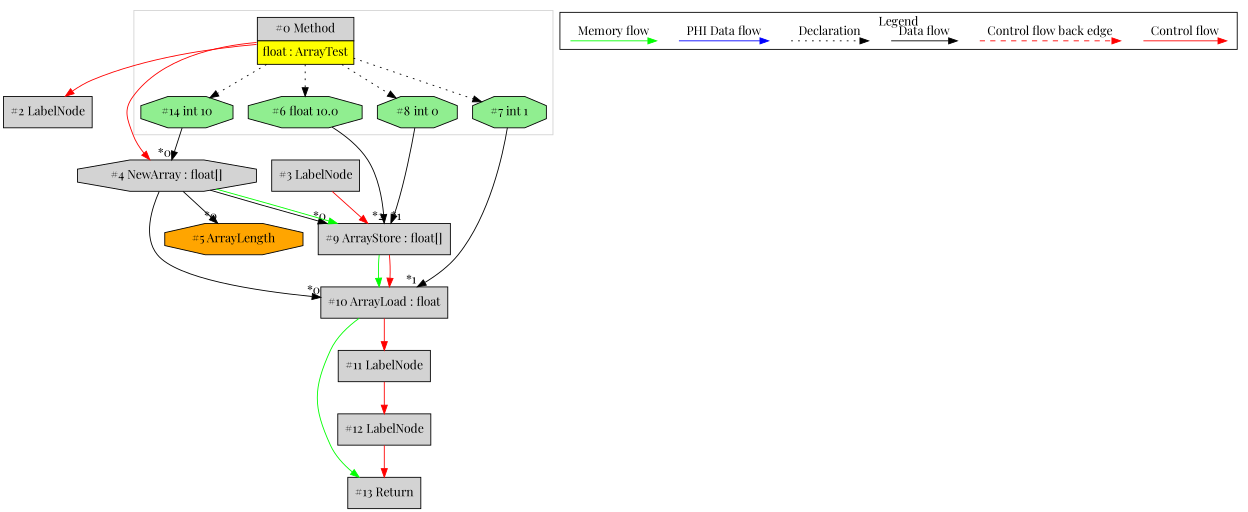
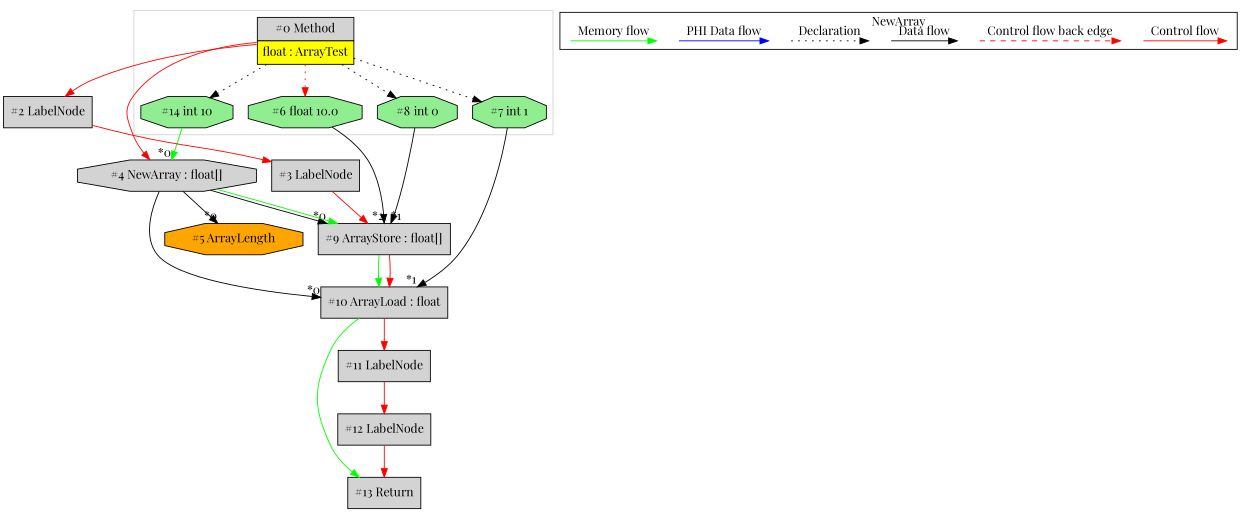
  digraph {
    fontname="Playfair Display"
    node [fontname="Playfair Display" shape=point style=filled]
    edge [fontname="Playfair Display" labeldistance=2]
    n1 [fillcolor=lightgrey label=<<table border="0" cellborder="1" cellspacing="0" cellpadding="5"><tr><td colspan="1">#0 Method</td></tr><tr><td port="prj1" bgcolor="yellow">float : ArrayTest</td></tr></table>> margin=0 shape=none]
    n2 [fillcolor=lightgreen label="#14 int 10" shape=octagon]
    n3 [fillcolor=lightgreen label="#8 int 0" shape=octagon]
    n4 [fillcolor=lightgreen label="#6 float 10.0" shape=octagon]
    n5 [fillcolor=lightgreen label="#7 int 1" shape=octagon]
    c0 [style=invis]
    c1 [style=invis]
    c2 [style=invis]
    c3 [style=invis]
    d0 [style=invis]
    d1 [style=invis]
    d2 [style=invis]
    d3 [style=invis]
    d4 [style=invis]
    d5 [style=invis]
    d6 [style=invis]
    d7 [style=invis]
    n18 [fillcolor=lightgrey label="#4 NewArray : float[]" shape=octagon]
    n19 [fillcolor=lightgrey label="#2 LabelNode" shape=box]
    n20 [fillcolor=lightgrey label="#9 ArrayStore : float[]" shape=box]
    n21 [fillcolor=lightgrey label="#10 ArrayLoad : float" shape=box]
    n22 [fillcolor=orange label="#5 ArrayLength" shape=octagon]
    n23 [fillcolor=lightgrey label="#3 LabelNode" shape=box]
    n24 [fillcolor=lightgrey label="#11 LabelNode" shape=box]
    n25 [fillcolor=lightgrey label="#13 Return" shape=box]
    n26 [fillcolor=lightgrey label="#12 LabelNode" shape=box]
    subgraph cluster_1 {
      color=lightgray
      n1
      n2
      n3
      n4
      n5
    }
    subgraph cluster_2 {
-     label=Legend
+     label=NewArray
      subgraph sub_3 {
        label=Legend
        rank=same
        c0
        c1
        c2
        c3
        d0
        d1
        d2
        d3
        d4
        d5
        d6
        d7
      }
    }
    n1 -> n2 [style=dotted labeldistance=""]
    n1 -> n3 [style=dotted labeldistance=""]
-   n1 -> n4 [style=dotted labeldistance=""]
+   n1 -> n4 [style=dotted color=red labeldistance=""]
    n1 -> n5 [style=dotted labeldistance=""]
    n1 -> n18 [color=red constraint=false]
    n1 -> n19 [color=red fontcolor=red]
-   n2 -> n18 [headlabel="*0"]
+   n2 -> n18 [headlabel="*0" color=green]
    n3 -> n20 [headlabel="*1"]
    n4 -> n20 [headlabel="*2"]
    n5 -> n21 [headlabel="*1"]
    c0 -> c1 [color=red label="Control flow" style=solid labeldistance=""]
    c2 -> c3 [color=red label="Control flow back edge" style=dashed labeldistance=""]
    d0 -> d1 [label="Data flow" labeldistance=""]
    d2 -> d3 [label=Declaration style=dotted labeldistance=""]
    d4 -> d5 [color=blue label="PHI Data flow" labeldistance=""]
    d6 -> d7 [color=green label="Memory flow" labeldistance=""]
    n18 -> n20 [headlabel="*0"]
    n18 -> n20 [color=green constraint=false]
    n18 -> n21 [headlabel="*0"]
    n18 -> n22 [headlabel="*0"]
+   n19 -> n23 [color=red fontcolor=red]
    n20 -> n21 [color=green constraint=false]
    n20 -> n21 [color=red fontcolor=red]
    n21 -> n24 [color=red fontcolor=red]
    n21 -> n25 [color=green constraint=false]
    n23 -> n20 [color=red fontcolor=red]
    n24 -> n26 [color=red fontcolor=red]
    n26 -> n25 [color=red fontcolor=red]
  }
